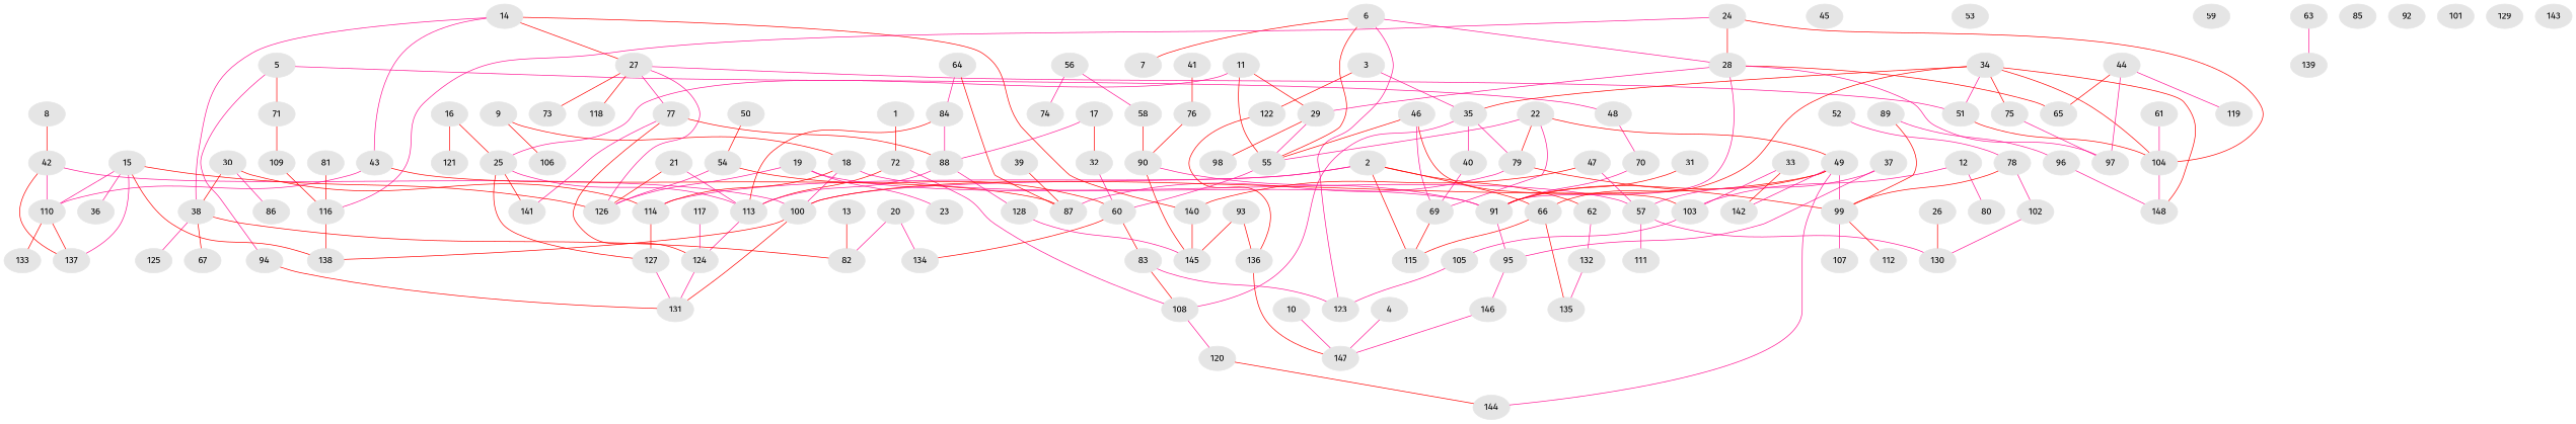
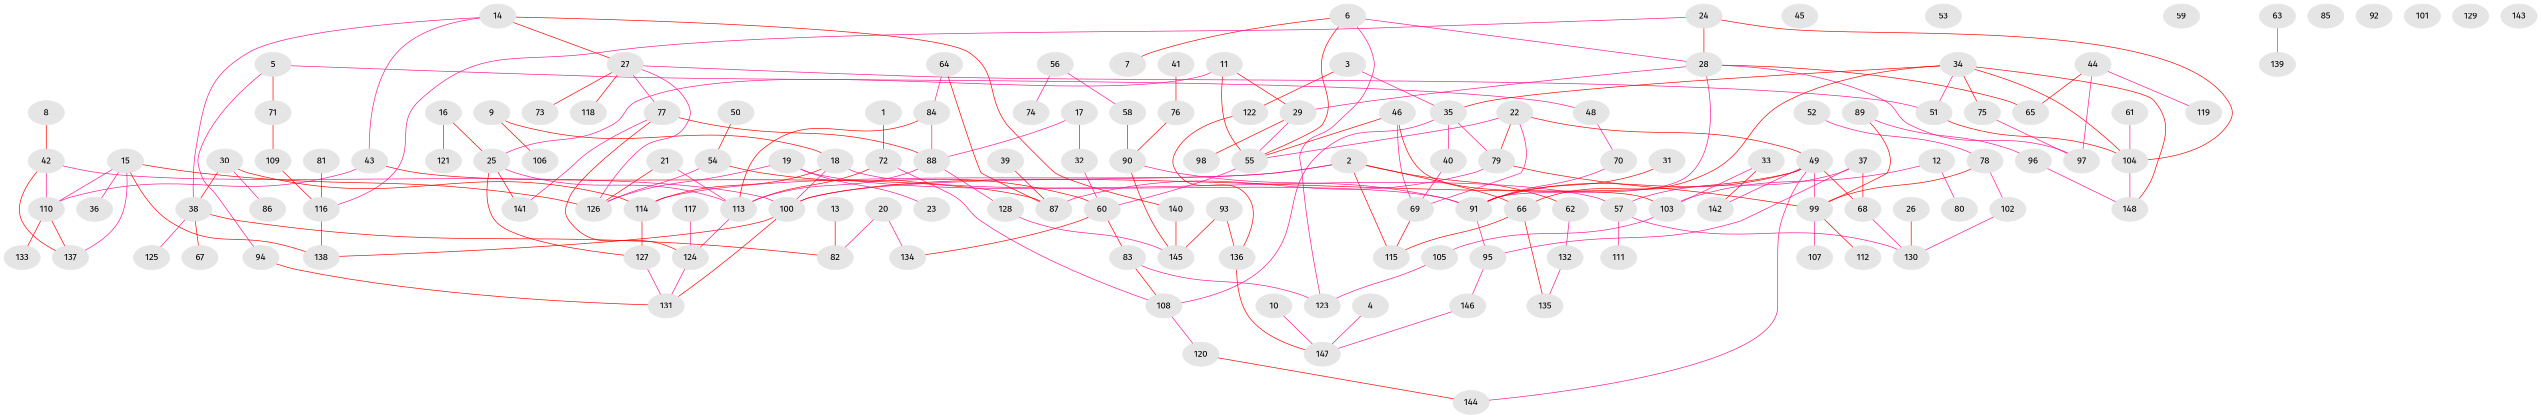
  graph {
    fontname="Fira Sans"
    node [color=gray90 fontname="Fira Sans" style=filled]
    edge [color=deeppink fontname="Fira Sans"]
    1
    72
    113
    108
    2
    62
    66
    100
    114
    115
    132
    135
    138
    131
    127
    3
    35
    122
    79
    40
    136
    4
    147
    5
    48
    71
    94
    70
    109
    6
    7
    28
    55
    123
    29
    91
    65
    97
    60
    8
    42
    110
    137
    9
    18
    106
    57
    10
    11
    25
    141
    98
    12
    80
    103
    105
    13
    82
    14
    27
    38
    43
    140
    126
    51
    73
    77
    118
    67
    125
    87
    145
    15
    36
    133
    16
    121
    17
    32
    88
    128
    130
    111
    19
    23
    95
    20
    134
    21
    124
    22
    49
    69
    142
+   68
    99
    144
    24
    104
    116
    148
    26
    30
    86
    31
    83
    33
    34
    75
    120
    37
    146
    39
    41
    76
    90
    44
    119
    45
    46
-   47
    107
    112
    50
    54
    52
    78
    102
    53
    56
    58
    74
    59
    61
    63
    139
    64
    84
    81
    85
    89
    96
    92
    93
    101
    117
    129
    143
    1 -- 72 [color=red]
    72 -- 113 [color=red]
    72 -- 108
    113 -- 124
    108 -- 120
    2 -- 62 [color=red]
    2 -- 66 [color=red]
    2 -- 100
    2 -- 114
    2 -- 115 [color=red]
    62 -- 132
    66 -- 115 [color=red]
    66 -- 135 [color=red]
    100 -- 138 [color=red]
    100 -- 131 [color=red]
    114 -- 127 [color=red]
    132 -- 135
    127 -- 131
    3 -- 35
    3 -- 122 [color=red]
    35 -- 108
    35 -- 79
    35 -- 40
    122 -- 136 [color=red]
    79 -- 87
    79 -- 99 [color=red]
    40 -- 69
    136 -- 147 [color=red]
    4 -- 147
    5 -- 48
    5 -- 71 [color=red]
    5 -- 94
    48 -- 70
    71 -- 109 [color=red]
    94 -- 131 [color=red]
    70 -- 91
    109 -- 116 [color=red]
    6 -- 7 [color=red]
    6 -- 28
    6 -- 55 [color=red]
    6 -- 123
    28 -- 29
    28 -- 91
    28 -- 65 [color=red]
    28 -- 97
    55 -- 60
    29 -- 55
    29 -- 98 [color=red]
    91 -- 95
    60 -- 134 [color=red]
    60 -- 83 [color=red]
    8 -- 42 [color=red]
    42 -- 100
    42 -- 110
    42 -- 137 [color=red]
    110 -- 137 [color=red]
    110 -- 133 [color=red]
    9 -- 18 [color=red]
    9 -- 106 [color=red]
    18 -- 100
    18 -- 114 [color=red]
    18 -- 57
    57 -- 130
    57 -- 111
    10 -- 147
    11 -- 55 [color=red]
    11 -- 29 [color=red]
    11 -- 25
    25 -- 113
    25 -- 127 [color=red]
    25 -- 141 [color=red]
    12 -- 80
    12 -- 103
    103 -- 105
    105 -- 123
    13 -- 82 [color=red]
    14 -- 27 [color=red]
    14 -- 38
    14 -- 43
    14 -- 140 [color=red]
    27 -- 126
    27 -- 51
    27 -- 73 [color=red]
    27 -- 77
    27 -- 118 [color=red]
    38 -- 82 [color=red]
    38 -- 67 [color=red]
    38 -- 125
    43 -- 110
    43 -- 87 [color=red]
    140 -- 145 [color=red]
    51 -- 104 [color=red]
    77 -- 141
    77 -- 88 [color=red]
    77 -- 124 [color=red]
    15 -- 138 [color=red]
    15 -- 110
    15 -- 137
    15 -- 126 [color=red]
    15 -- 36
    16 -- 25 [color=red]
    16 -- 121 [color=red]
    17 -- 32 [color=red]
    17 -- 88
    32 -- 60
    88 -- 113
    88 -- 128
    128 -- 145
    19 -- 91
    19 -- 126
    19 -- 23
    95 -- 146
    20 -- 82
    20 -- 134
    21 -- 113
    21 -- 126 [color=red]
    124 -- 131
    22 -- 79 [color=red]
    22 -- 55
    22 -- 49 [color=red]
    22 -- 69
    49 -- 100 [color=red]
    49 -- 91 [color=red]
    49 -- 142
+   49 -- 68 [color=red]
    49 -- 99
    49 -- 144
    69 -- 115 [color=red]
+   68 -- 130
    99 -- 107
    99 -- 112 [color=red]
    24 -- 28 [color=red]
    24 -- 104 [color=red]
    24 -- 116
    104 -- 148
    116 -- 138 [color=red]
    26 -- 130 [color=red]
    30 -- 114 [color=red]
    30 -- 38 [color=red]
    30 -- 86
    31 -- 91 [color=red]
    83 -- 108 [color=red]
    83 -- 123
    33 -- 103
    33 -- 142 [color=red]
    34 -- 66 [color=red]
    34 -- 35 [color=red]
    34 -- 51
    34 -- 104 [color=red]
    34 -- 148 [color=red]
    34 -- 75 [color=red]
    75 -- 97
    120 -- 144 [color=red]
    37 -- 57
    37 -- 95
+   37 -- 68 [color=red]
    146 -- 147
    39 -- 87 [color=red]
    41 -- 76 [color=red]
    76 -- 90 [color=red]
    90 -- 91
    90 -- 145 [color=red]
    44 -- 65 [color=red]
    44 -- 97
    44 -- 119
    46 -- 55 [color=red]
    46 -- 103 [color=red]
    46 -- 69
-   47 -- 57
-   47 -- 140 [color=red]
    50 -- 54 [color=red]
    54 -- 60 [color=red]
    54 -- 126
    52 -- 78
    78 -- 99 [color=red]
    78 -- 102
    102 -- 130
    56 -- 58
    56 -- 74
    58 -- 90 [color=red]
    61 -- 104
    63 -- 139
    64 -- 87 [color=red]
    64 -- 84
    84 -- 113 [color=red]
    84 -- 88
    81 -- 116 [color=red]
    89 -- 99 [color=red]
    89 -- 96
    96 -- 148
    93 -- 136 [color=red]
    93 -- 145 [color=red]
    117 -- 124
  }
